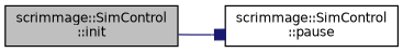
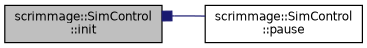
  digraph {
    rankdir=LR
    node [color=black fontname=Helvetica fontsize=10 shape=record style=filled]
    n1 [fillcolor=grey75 fontcolor=black height=0.2 label="scrimmage::SimControl\l::init" width=0.4]
    n2 [fillcolor=white height=0.2 label="scrimmage::SimControl\l::pause" width=0.4]
-   n1 -> n2 [color=midnightblue fontname=Helvetica fontsize=10 labelfontname=Helvetica labelfontsize=10 style=solid arrowhead=box]
+   n2 -> n1 [color=midnightblue fontname=Helvetica fontsize=10 labelfontname=Helvetica labelfontsize=10 style=solid arrowhead=box]
  }
